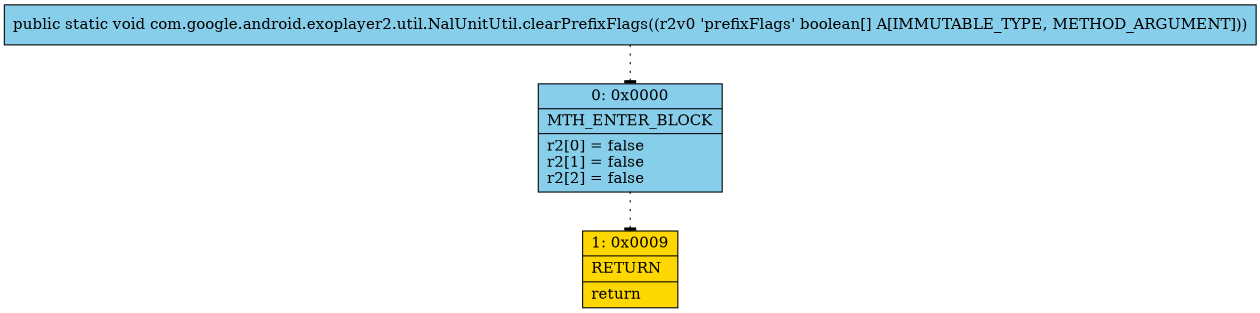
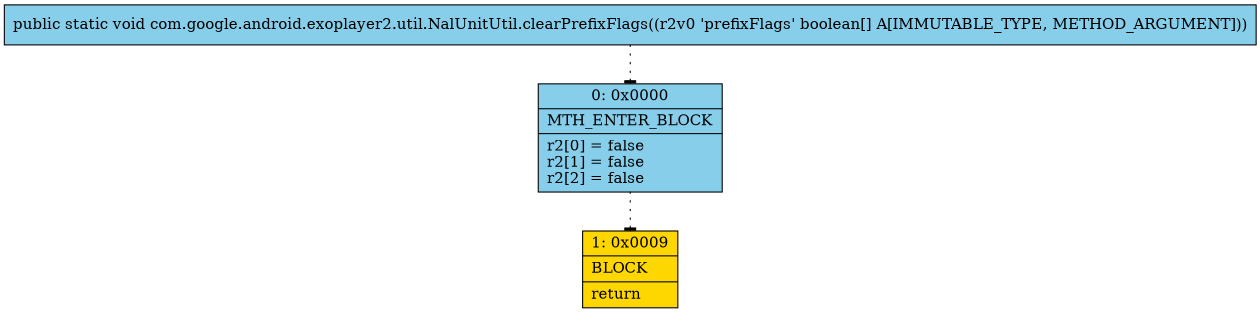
  digraph {
    node [shape=record style=filled fillcolor=skyblue]
    edge [style=dotted arrowhead=tee]
    n1 [label="{0\:\ 0x0000|MTH_ENTER_BLOCK\l|r2[0] = false\lr2[1] = false\lr2[2] = false\l}"]
-   n2 [label="{1\:\ 0x0009|RETURN\l|return\l}" fillcolor=gold]
+   n2 [label="{1\:\ 0x0009|BLOCK\l|return\l}" fillcolor=gold]
    n3 [label="{public static void com.google.android.exoplayer2.util.NalUnitUtil.clearPrefixFlags((r2v0 'prefixFlags' boolean[] A[IMMUTABLE_TYPE, METHOD_ARGUMENT])) }"]
    n1 -> n2
    n3 -> n1
  }
